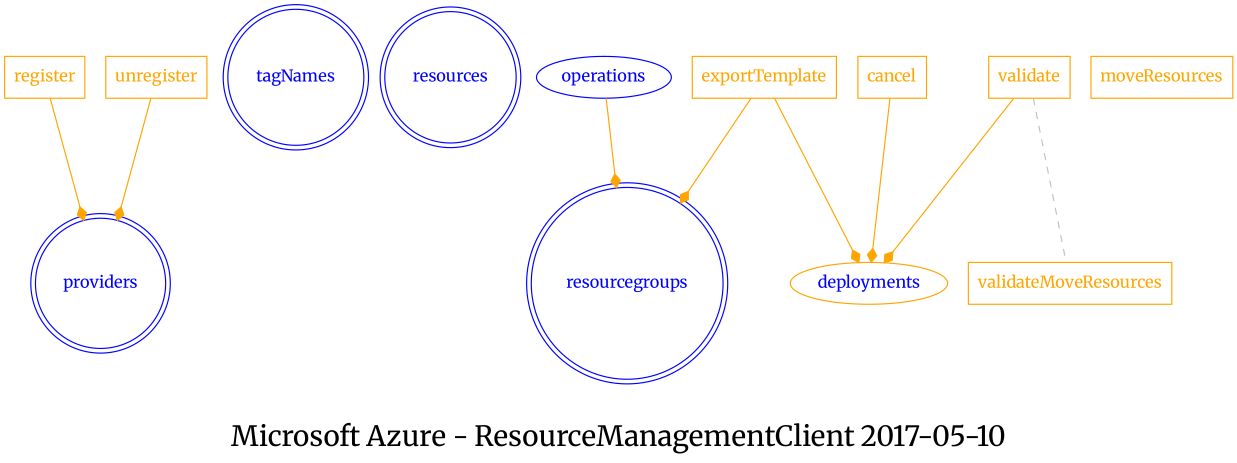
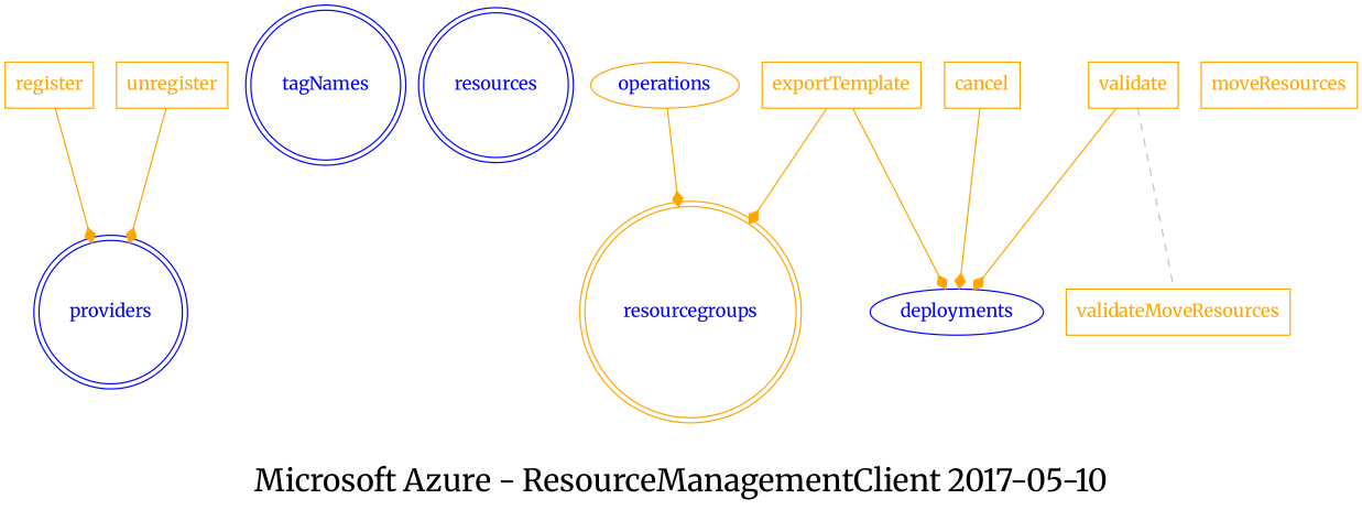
  digraph {
    fontname=Merriweather
    fontsize=24
    label="Microsoft Azure - ResourceManagementClient 2017-05-10"
    splines=true
    node [color=orange fontcolor=orange fontname=Merriweather shape=box]
    edge [arrowhead=diamond arrowtail=none color=orange fontcolor=orange fontname=Merriweather]
    providers [color=blue fontcolor=blue shape=doublecircle]
    tagNames [color=blue fontcolor=blue shape=doublecircle]
    resources [color=blue fontcolor=blue shape=doublecircle]
-   resourcegroups [color=blue fontcolor=blue shape=doublecircle]
+   resourcegroups [fontcolor=blue shape=doublecircle]
    register
    unregister
    validate
    validateMoveResources
-   deployments [fontcolor=blue shape=ellipse]
+   deployments [color=blue fontcolor=blue shape=ellipse]
    moveResources
    cancel
    exportTemplate
-   operations [color=blue fontcolor=blue shape=ellipse]
+   operations [fontcolor=blue shape=ellipse]
    register -> providers
    unregister -> providers
    validate -> validateMoveResources [arrowhead=none color=grey fontcolor=grey style=dashed]
    validate -> deployments
    cancel -> deployments
    exportTemplate -> resourcegroups
    exportTemplate -> deployments
    operations -> resourcegroups [fontcolor=blue]
  }
